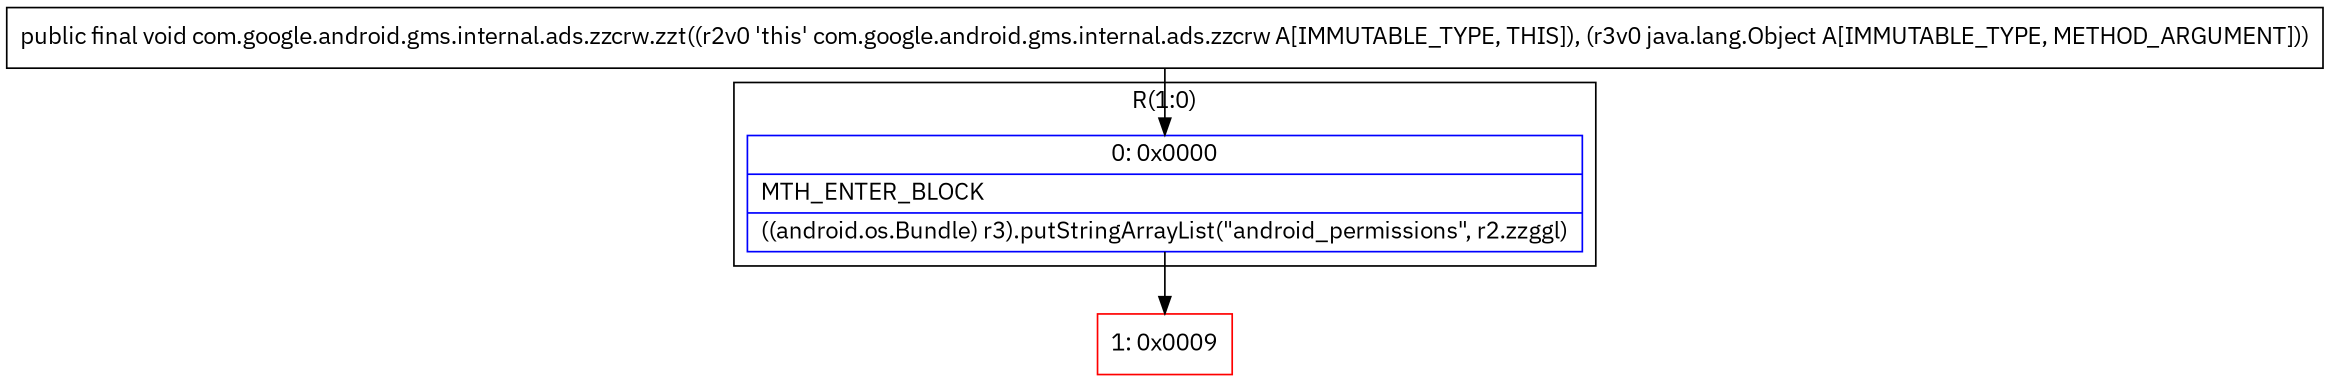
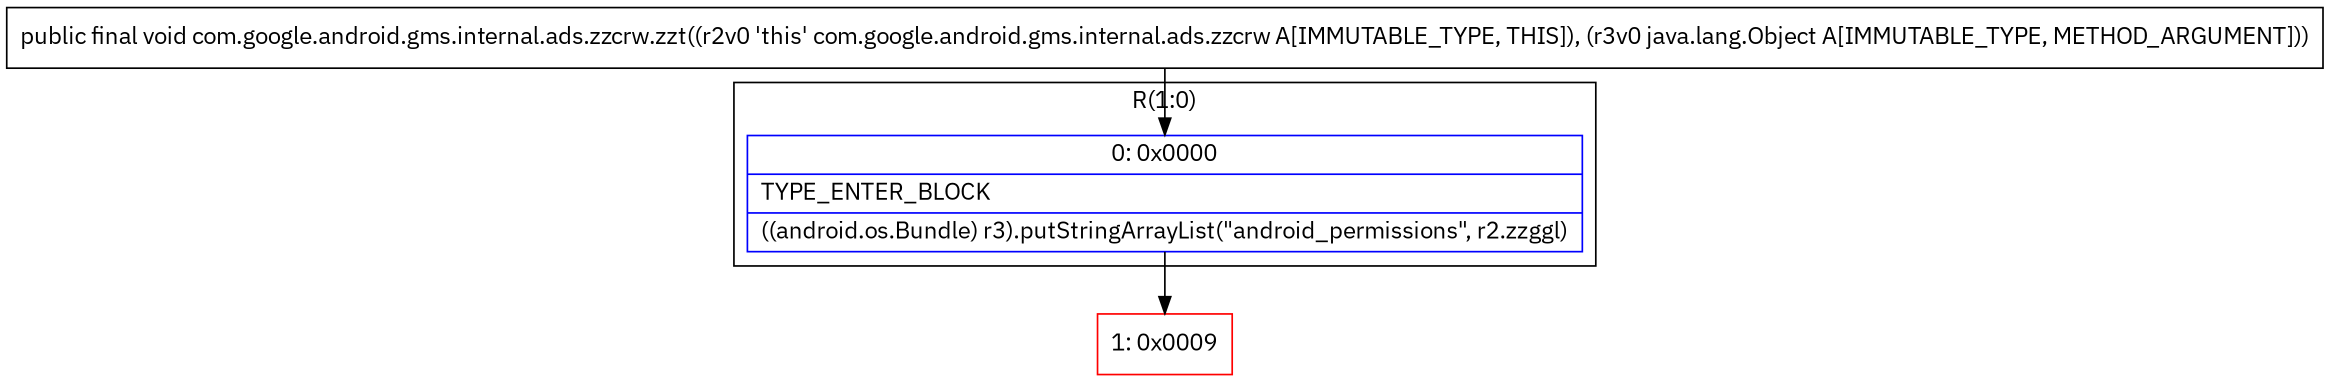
  digraph {
    fontname="IBM Plex Sans"
    node [shape=record fontname="IBM Plex Sans"]
    edge [fontname="IBM Plex Sans"]
-   n1 [color=blue label="{0\:\ 0x0000|MTH_ENTER_BLOCK\l|((android.os.Bundle) r3).putStringArrayList(\"android_permissions\", r2.zzggl)\l}"]
+   n1 [color=blue label="{0\:\ 0x0000|TYPE_ENTER_BLOCK\l|((android.os.Bundle) r3).putStringArrayList(\"android_permissions\", r2.zzggl)\l}"]
    n2 [color=red label="{1\:\ 0x0009}"]
    n3 [label="{public final void com.google.android.gms.internal.ads.zzcrw.zzt((r2v0 'this' com.google.android.gms.internal.ads.zzcrw A[IMMUTABLE_TYPE, THIS]), (r3v0 java.lang.Object A[IMMUTABLE_TYPE, METHOD_ARGUMENT])) }"]
    subgraph cluster_1 {
      label="R(1:0)"
      n1
    }
    n1 -> n2
    n3 -> n1
  }
